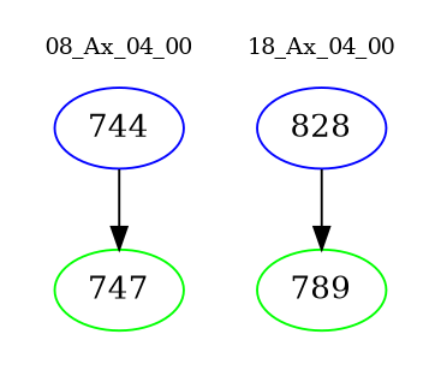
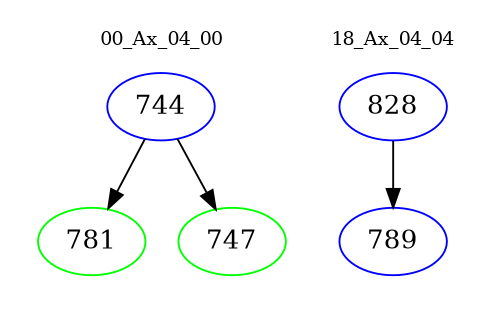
  digraph {
    node [color=blue]
    edge [color=black]
    n1 [label=744]
+   n2 [color=green label=781]
    n3 [color=green label=747]
    n4 [label=828]
-   n5 [color=green label=789]
+   n5 [label=789]
    subgraph cluster_1 {
      color=white
      fontsize=10
-     label="08_Ax_04_00"
+     label="00_Ax_04_00"
      n1
+     n2
      n3
    }
    subgraph cluster_2 {
      color=white
      fontsize=10
-     label="18_Ax_04_00"
+     label="18_Ax_04_04"
      n4
      n5
    }
+   n1 -> n2
    n1 -> n3
    n4 -> n5
  }
